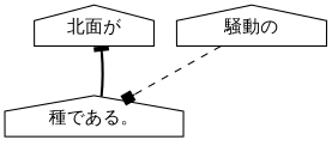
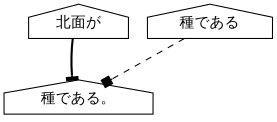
  digraph {
    node [shape=house]
    n1 [label="北面が"]
    n2 [label="種である。"]
-   n3 [label="騒動の"]
-   n2 -> n1 [arrowhead=tee style=bold]
+   n3 [label="種である"]
+   n1 -> n2 [arrowhead=tee style=bold]
    n3 -> n2 [arrowhead=box style=dashed]
  }
